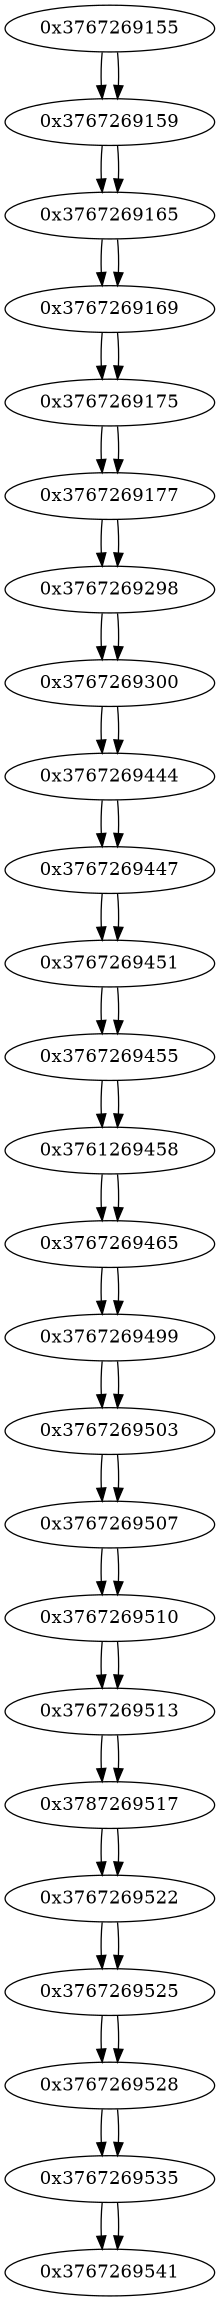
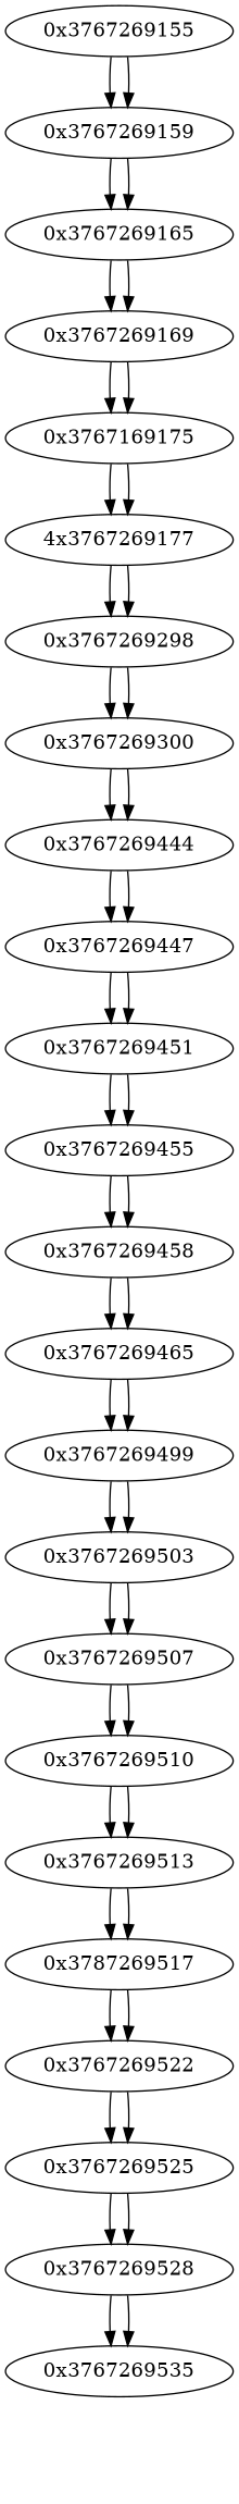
  digraph {
    n1 [label="0x3767269155"]
    n2 [label="0x3767269159"]
    n3 [label="0x3767269165"]
    n4 [label="0x3767269169"]
-   n5 [label="0x3767269175"]
-   n6 [label="0x3767269177"]
+   n5 [label="0x3767169175"]
+   n6 [label="4x3767269177"]
    n7 [label="0x3767269298"]
    n8 [label="0x3767269300"]
    n9 [label="0x3767269444"]
    n10 [label="0x3767269447"]
    n11 [label="0x3767269451"]
    n12 [label="0x3767269455"]
-   n13 [label="0x3761269458"]
+   n13 [label="0x3767269458"]
    n14 [label="0x3767269465"]
    n15 [label="0x3767269499"]
    n16 [label="0x3767269503"]
    n17 [label="0x3767269507"]
    n18 [label="0x3767269510"]
    n19 [label="0x3767269513"]
    n20 [label="0x3787269517"]
    n21 [label="0x3767269522"]
    n22 [label="0x3767269525"]
    n23 [label="0x3767269528"]
    n24 [label="0x3767269535"]
-   n25 [label="0x3767269541"]
    n1 -> n2
    n1 -> n2
    n2 -> n3
    n2 -> n3
    n3 -> n4
    n3 -> n4
    n4 -> n5
    n4 -> n5
    n5 -> n6
    n5 -> n6
    n6 -> n7
    n6 -> n7
    n7 -> n8
    n7 -> n8
    n8 -> n9
    n8 -> n9
    n9 -> n10
    n9 -> n10
    n10 -> n11
    n10 -> n11
    n11 -> n12
    n11 -> n12
    n12 -> n13
    n12 -> n13
    n13 -> n14
    n13 -> n14
    n14 -> n15
    n14 -> n15
    n15 -> n16
    n15 -> n16
    n16 -> n17
    n16 -> n17
    n17 -> n18
    n17 -> n18
    n18 -> n19
    n18 -> n19
    n19 -> n20
    n19 -> n20
    n20 -> n21
    n20 -> n21
    n21 -> n22
    n21 -> n22
    n22 -> n23
    n22 -> n23
    n23 -> n24
    n23 -> n24
-   n24 -> n25
-   n24 -> n25
  }
